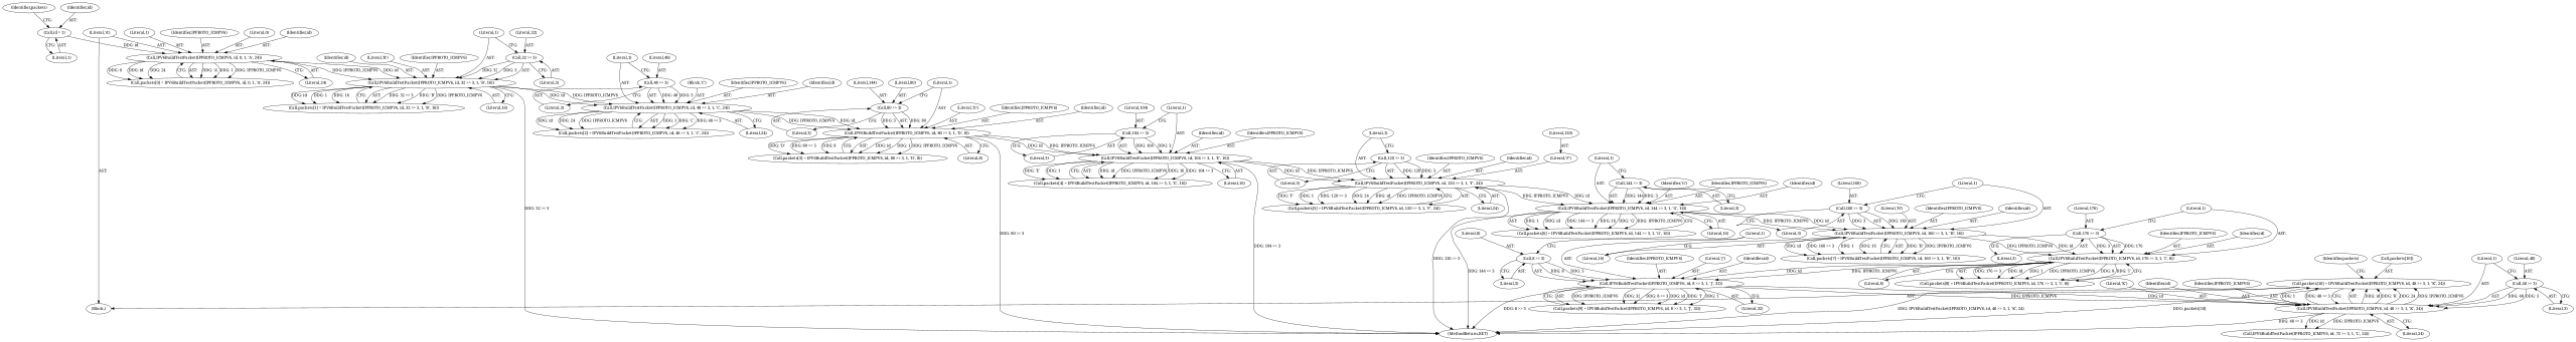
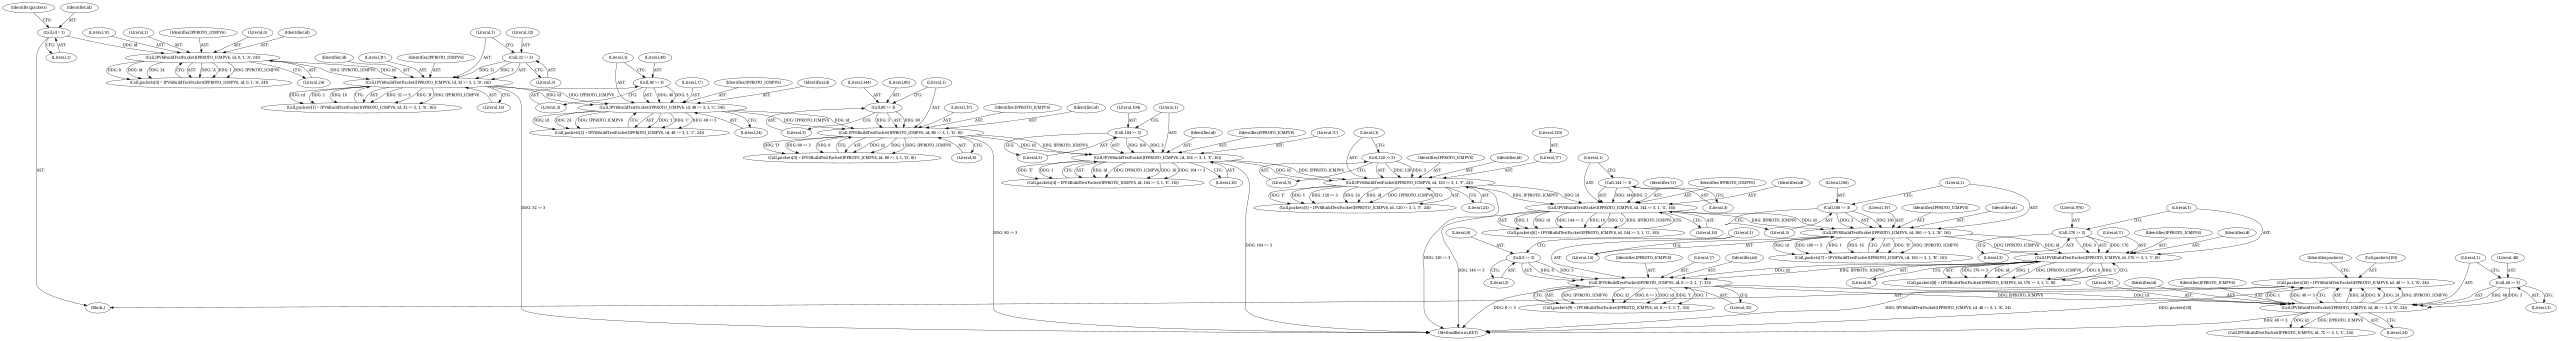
  digraph {
    fontname="Noto Serif"
    node [fontname="Noto Serif"]
    edge [fontname="Noto Serif"]
    n1 [label="(Call,packets[10] = IPV6BuildTestPacket(IPPROTO_ICMPV6, id, 48 >> 3, 1, 'K', 24))"]
    n2 [label="(Call,IPV6BuildTestPacket(IPPROTO_ICMPV6, id, 48 >> 3, 1, 'K', 24))"]
    n3 [label="(MethodReturn,RET)"]
    n4 [label="(Block,)"]
    n5 [label="(Literal,24)"]
    n6 [label="(Call,IPV6BuildTestPacket(IPPROTO_ICMPV6, id, 72 >> 3, 1, 'L', 24))"]
    n7 [label="(Call,IPV6BuildTestPacket(IPPROTO_ICMPV6, id, 8 >> 3, 1, 'J', 32))"]
    n8 [label="(Call,packets[9] = IPV6BuildTestPacket(IPPROTO_ICMPV6, id, 8 >> 3, 1, 'J', 32))"]
    n9 [label="(Literal,32)"]
    n10 [label="(Call,IPV6BuildTestPacket(IPPROTO_ICMPV6, id, 176 >> 3, 1, 'I', 8))"]
    n11 [label="(Call,packets[8] = IPV6BuildTestPacket(IPPROTO_ICMPV6, id, 176 >> 3, 1, 'I', 8))"]
    n12 [label="(Literal,8)"]
    n13 [label="(Call,IPV6BuildTestPacket(IPPROTO_ICMPV6, id, 160 >> 3, 1, 'H', 16))"]
    n14 [label="(Literal,16)"]
    n15 [label="(Call,packets[7] = IPV6BuildTestPacket(IPPROTO_ICMPV6, id, 160 >> 3, 1, 'H', 16))"]
    n16 [label="(Call,IPV6BuildTestPacket(IPPROTO_ICMPV6, id, 144 >> 3, 1, 'G', 16))"]
    n17 [label="(Literal,16)"]
    n18 [label="(Call,packets[6] = IPV6BuildTestPacket(IPPROTO_ICMPV6, id, 144 >> 3, 1, 'G', 16))"]
    n19 [label="(Call,IPV6BuildTestPacket(IPPROTO_ICMPV6, id, 120 >> 3, 1, 'F', 24))"]
    n20 [label="(Call,packets[5] = IPV6BuildTestPacket(IPPROTO_ICMPV6, id, 120 >> 3, 1, 'F', 24))"]
    n21 [label="(Literal,24)"]
    n22 [label="(Call,IPV6BuildTestPacket(IPPROTO_ICMPV6, id, 104 >> 3, 1, 'E', 16))"]
    n23 [label="(Call,packets[4] = IPV6BuildTestPacket(IPPROTO_ICMPV6, id, 104 >> 3, 1, 'E', 16))"]
    n24 [label="(Literal,16)"]
    n25 [label="(Call,IPV6BuildTestPacket(IPPROTO_ICMPV6, id, 80 >> 3, 1, 'D', 8))"]
    n26 [label="(Literal,8)"]
    n27 [label="(Call,packets[3] = IPV6BuildTestPacket(IPPROTO_ICMPV6, id, 80 >> 3, 1, 'D', 8))"]
    n28 [label="(Call,IPV6BuildTestPacket(IPPROTO_ICMPV6, id, 48 >> 3, 1, 'C', 24))"]
    n29 [label="(Literal,24)"]
    n30 [label="(Call,packets[2] = IPV6BuildTestPacket(IPPROTO_ICMPV6, id, 48 >> 3, 1, 'C', 24))"]
    n31 [label="(Call,IPV6BuildTestPacket(IPPROTO_ICMPV6, id, 32 >> 3, 1, 'B', 16))"]
    n32 [label="(Literal,16)"]
    n33 [label="(Call,packets[1] = IPV6BuildTestPacket(IPPROTO_ICMPV6, id, 32 >> 3, 1, 'B', 16))"]
    n34 [label="(Call,IPV6BuildTestPacket(IPPROTO_ICMPV6, id, 0, 1, 'A', 24))"]
    n35 [label="(Call,packets[0] = IPV6BuildTestPacket(IPPROTO_ICMPV6, id, 0, 1, 'A', 24))"]
    n36 [label="(Literal,24)"]
    n37 [label="(Call,id = 1)"]
    n38 [label="(Literal,1)"]
    n39 [label="(Call,32 >> 3)"]
    n40 [label="(Literal,3)"]
    n41 [label="(Call,48 >> 3)"]
    n42 [label="(Literal,3)"]
    n43 [label="(Call,80 >> 3)"]
    n44 [label="(Literal,3)"]
    n45 [label="(Call,104 >> 3)"]
    n46 [label="(Literal,3)"]
    n47 [label="(Call,120 >> 3)"]
    n48 [label="(Literal,3)"]
    n49 [label="(Call,144 >> 3)"]
    n50 [label="(Literal,3)"]
    n51 [label="(Call,160 >> 3)"]
    n52 [label="(Literal,3)"]
    n53 [label="(Call,176 >> 3)"]
    n54 [label="(Literal,3)"]
    n55 [label="(Call,8 >> 3)"]
    n56 [label="(Literal,3)"]
    n57 [label="(Call,48 >> 3)"]
    n58 [label="(Literal,3)"]
    n59 [label="(Literal,160)"]
    n60 [label="(Literal,1)"]
-   n61 [label="(Literal,176)"]
+   n61 [label="(Literal,976)"]
    n62 [label="(Identifier,'G')"]
    n63 [label="(Literal,1)"]
    n64 [label="(Identifier,id)"]
    n65 [label="(Literal,1)"]
    n66 [label="(Literal,1)"]
    n67 [label="(Literal,32)"]
    n68 [label="(Identifier,IPPROTO_ICMPV6)"]
    n69 [label="(Literal,'K')"]
    n70 [label="(Identifier,id)"]
    n71 [label="(Literal,1)"]
    n72 [label="(Identifier,IPPROTO_ICMPV6)"]
    n73 [label="(Identifier,IPPROTO_ICMPV6)"]
    n74 [label="(Identifier,IPPROTO_ICMPV6)"]
    n75 [label="(Identifier,id)"]
    n76 [label="(Literal,144)"]
+   n77 [label="(Literal,'I')"]
    n78 [label="(Literal,48)"]
    n79 [label="(Literal,1)"]
    n80 [label="(Literal,48)"]
-   n81 [label="(Block,'C')"]
+   n81 [label="(Literal,'C')"]
    n82 [label="(Identifier,IPPROTO_ICMPV6)"]
+   n83 [label="(Literal,'E')"]
    n84 [label="(Identifier,id)"]
    n85 [label="(Identifier,packets)"]
    n86 [label="(Literal,'H')"]
    n87 [label="(Identifier,IPPROTO_ICMPV6)"]
    n88 [label="(Literal,104)"]
    n89 [label="(Identifier,IPPROTO_ICMPV6)"]
    n90 [label="(Identifier,IPPROTO_ICMPV6)"]
    n91 [label="(Literal,1)"]
    n92 [label="(Identifier,packets)"]
    n93 [label="(Call,packets[10])"]
    n94 [label="(Identifier,IPPROTO_ICMPV6)"]
    n95 [label="(Identifier,id)"]
    n96 [label="(Literal,'J')"]
    n97 [label="(Literal,'D')"]
    n98 [label="(Identifier,id)"]
    n99 [label="(Identifier,IPPROTO_ICMPV6)"]
    n100 [label="(Literal,120)"]
    n101 [label="(Literal,'F')"]
    n102 [label="(Literal,8)"]
    n103 [label="(Literal,'A')"]
    n104 [label="(Literal,1)"]
    n105 [label="(Identifier,id)"]
    n106 [label="(Literal,1)"]
    n107 [label="(Literal,80)"]
    n108 [label="(Literal,1)"]
    n109 [label="(Literal,'B')"]
    n110 [label="(Identifier,IPPROTO_ICMPV6)"]
    n111 [label="(Identifier,id)"]
    n112 [label="(Identifier,id)"]
    n113 [label="(Literal,0)"]
    n114 [label="(Identifier,id)"]
    n115 [label="(Identifier,id)"]
    n116 [label="(Literal,1)"]
    n117 [label="(Identifier,id)"]
    n1 -> n2 [label="CFG: "]
    n1 -> n3 [label="DDG: IPV6BuildTestPacket(IPPROTO_ICMPV6, id, 48 >> 3, 1, 'K', 24)"]
    n1 -> n3 [label="DDG: packets[10]"]
    n1 -> n4 [label="AST: "]
    n2 -> n1 [label="AST: "]
    n2 -> n1 [label="DDG: id"]
    n2 -> n1 [label="DDG: 'K'"]
    n2 -> n1 [label="DDG: 24"]
    n2 -> n1 [label="DDG: IPPROTO_ICMPV6"]
    n2 -> n1 [label="DDG: 1"]
    n2 -> n1 [label="DDG: 48 >> 3"]
    n2 -> n3 [label="DDG: 48 >> 3"]
    n2 -> n5 [label="CFG: "]
    n2 -> n6 [label="DDG: IPPROTO_ICMPV6"]
    n2 -> n6 [label="DDG: id"]
    n5 -> n2 [label="AST: "]
    n7 -> n2 [label="DDG: IPPROTO_ICMPV6"]
    n7 -> n2 [label="DDG: id"]
    n7 -> n3 [label="DDG: 8 >> 3"]
    n7 -> n8 [label="AST: "]
    n7 -> n8 [label="DDG: IPPROTO_ICMPV6"]
    n7 -> n8 [label="DDG: 32"]
    n7 -> n8 [label="DDG: 8 >> 3"]
    n7 -> n8 [label="DDG: id"]
    n7 -> n8 [label="DDG: 'J'"]
    n7 -> n8 [label="DDG: 1"]
    n7 -> n9 [label="CFG: "]
    n8 -> n7 [label="CFG: "]
    n9 -> n7 [label="AST: "]
    n10 -> n7 [label="DDG: IPPROTO_ICMPV6"]
    n10 -> n7 [label="DDG: id"]
    n10 -> n11 [label="AST: "]
    n10 -> n11 [label="DDG: 176 >> 3"]
    n10 -> n11 [label="DDG: id"]
    n10 -> n11 [label="DDG: 1"]
    n10 -> n11 [label="DDG: IPPROTO_ICMPV6"]
    n10 -> n11 [label="DDG: 8"]
    n10 -> n11 [label="DDG: 'I'"]
    n10 -> n12 [label="CFG: "]
    n11 -> n10 [label="CFG: "]
    n12 -> n10 [label="AST: "]
    n13 -> n10 [label="DDG: IPPROTO_ICMPV6"]
    n13 -> n10 [label="DDG: id"]
    n13 -> n14 [label="CFG: "]
    n13 -> n15 [label="AST: "]
    n13 -> n15 [label="DDG: 'H'"]
    n13 -> n15 [label="DDG: IPPROTO_ICMPV6"]
    n13 -> n15 [label="DDG: id"]
    n13 -> n15 [label="DDG: 160 >> 3"]
    n13 -> n15 [label="DDG: 1"]
    n13 -> n15 [label="DDG: 16"]
    n14 -> n13 [label="AST: "]
    n15 -> n13 [label="CFG: "]
    n16 -> n3 [label="DDG: 144 >> 3"]
    n16 -> n13 [label="DDG: IPPROTO_ICMPV6"]
    n16 -> n13 [label="DDG: id"]
    n16 -> n17 [label="CFG: "]
    n16 -> n18 [label="AST: "]
    n16 -> n18 [label="DDG: 1"]
    n16 -> n18 [label="DDG: id"]
    n16 -> n18 [label="DDG: 144 >> 3"]
    n16 -> n18 [label="DDG: 16"]
    n16 -> n18 [label="DDG: 'G'"]
    n16 -> n18 [label="DDG: IPPROTO_ICMPV6"]
    n17 -> n16 [label="AST: "]
    n18 -> n16 [label="CFG: "]
    n19 -> n3 [label="DDG: 120 >> 3"]
    n19 -> n16 [label="DDG: IPPROTO_ICMPV6"]
    n19 -> n16 [label="DDG: id"]
    n19 -> n20 [label="AST: "]
    n19 -> n20 [label="DDG: 'F'"]
    n19 -> n20 [label="DDG: 1"]
    n19 -> n20 [label="DDG: 120 >> 3"]
    n19 -> n20 [label="DDG: 24"]
    n19 -> n20 [label="DDG: id"]
    n19 -> n20 [label="DDG: IPPROTO_ICMPV6"]
    n19 -> n21 [label="CFG: "]
    n20 -> n19 [label="CFG: "]
    n21 -> n19 [label="AST: "]
    n22 -> n3 [label="DDG: 104 >> 3"]
    n22 -> n19 [label="DDG: IPPROTO_ICMPV6"]
    n22 -> n19 [label="DDG: id"]
    n22 -> n23 [label="AST: "]
    n22 -> n23 [label="DDG: id"]
    n22 -> n23 [label="DDG: IPPROTO_ICMPV6"]
    n22 -> n23 [label="DDG: 16"]
    n22 -> n23 [label="DDG: 104 >> 3"]
    n22 -> n23 [label="DDG: 'E'"]
    n22 -> n23 [label="DDG: 1"]
    n22 -> n24 [label="CFG: "]
    n23 -> n22 [label="CFG: "]
    n24 -> n22 [label="AST: "]
    n25 -> n3 [label="DDG: 80 >> 3"]
    n25 -> n22 [label="DDG: IPPROTO_ICMPV6"]
    n25 -> n22 [label="DDG: id"]
    n25 -> n26 [label="CFG: "]
    n25 -> n27 [label="AST: "]
    n25 -> n27 [label="DDG: id"]
    n25 -> n27 [label="DDG: 1"]
    n25 -> n27 [label="DDG: IPPROTO_ICMPV6"]
    n25 -> n27 [label="DDG: 'D'"]
    n25 -> n27 [label="DDG: 80 >> 3"]
    n25 -> n27 [label="DDG: 8"]
    n26 -> n25 [label="AST: "]
    n27 -> n25 [label="CFG: "]
    n28 -> n25 [label="DDG: IPPROTO_ICMPV6"]
    n28 -> n25 [label="DDG: id"]
    n28 -> n29 [label="CFG: "]
    n28 -> n30 [label="AST: "]
    n28 -> n30 [label="DDG: 1"]
    n28 -> n30 [label="DDG: 'C'"]
    n28 -> n30 [label="DDG: 48 >> 3"]
    n28 -> n30 [label="DDG: id"]
    n28 -> n30 [label="DDG: 24"]
    n28 -> n30 [label="DDG: IPPROTO_ICMPV6"]
    n29 -> n28 [label="AST: "]
    n30 -> n28 [label="CFG: "]
    n31 -> n3 [label="DDG: 32 >> 3"]
    n31 -> n28 [label="DDG: IPPROTO_ICMPV6"]
    n31 -> n28 [label="DDG: id"]
    n31 -> n32 [label="CFG: "]
    n31 -> n33 [label="AST: "]
    n31 -> n33 [label="DDG: 32 >> 3"]
    n31 -> n33 [label="DDG: 'B'"]
    n31 -> n33 [label="DDG: IPPROTO_ICMPV6"]
    n31 -> n33 [label="DDG: id"]
    n31 -> n33 [label="DDG: 1"]
    n31 -> n33 [label="DDG: 16"]
    n32 -> n31 [label="AST: "]
    n33 -> n31 [label="CFG: "]
    n34 -> n31 [label="DDG: IPPROTO_ICMPV6"]
    n34 -> n31 [label="DDG: id"]
    n34 -> n35 [label="AST: "]
    n34 -> n35 [label="DDG: 'A'"]
    n34 -> n35 [label="DDG: 1"]
    n34 -> n35 [label="DDG: IPPROTO_ICMPV6"]
    n34 -> n35 [label="DDG: 0"]
    n34 -> n35 [label="DDG: id"]
    n34 -> n35 [label="DDG: 24"]
    n34 -> n36 [label="CFG: "]
    n35 -> n34 [label="CFG: "]
    n36 -> n34 [label="AST: "]
-   n103 -> n4 [label="AST: "]
+   n37 -> n4 [label="AST: "]
    n37 -> n34 [label="DDG: id"]
    n37 -> n38 [label="CFG: "]
    n38 -> n37 [label="AST: "]
    n39 -> n31 [label="AST: "]
    n39 -> n31 [label="DDG: 32"]
    n39 -> n31 [label="DDG: 3"]
    n39 -> n40 [label="CFG: "]
    n40 -> n39 [label="AST: "]
    n41 -> n28 [label="AST: "]
    n41 -> n28 [label="DDG: 48"]
    n41 -> n28 [label="DDG: 3"]
    n41 -> n42 [label="CFG: "]
    n42 -> n41 [label="AST: "]
    n43 -> n25 [label="AST: "]
    n43 -> n25 [label="DDG: 80"]
    n43 -> n25 [label="DDG: 3"]
    n43 -> n44 [label="CFG: "]
    n44 -> n43 [label="AST: "]
    n45 -> n22 [label="AST: "]
    n45 -> n22 [label="DDG: 104"]
    n45 -> n22 [label="DDG: 3"]
    n45 -> n46 [label="CFG: "]
    n46 -> n45 [label="AST: "]
    n47 -> n19 [label="AST: "]
    n47 -> n19 [label="DDG: 120"]
    n47 -> n19 [label="DDG: 3"]
    n47 -> n48 [label="CFG: "]
    n48 -> n47 [label="AST: "]
    n49 -> n16 [label="AST: "]
    n49 -> n16 [label="DDG: 144"]
    n49 -> n16 [label="DDG: 3"]
    n49 -> n50 [label="CFG: "]
    n50 -> n49 [label="AST: "]
    n51 -> n13 [label="AST: "]
    n51 -> n13 [label="DDG: 160"]
    n51 -> n13 [label="DDG: 3"]
    n51 -> n52 [label="CFG: "]
    n52 -> n51 [label="AST: "]
    n53 -> n10 [label="AST: "]
    n53 -> n10 [label="DDG: 176"]
    n53 -> n10 [label="DDG: 3"]
    n53 -> n54 [label="CFG: "]
    n54 -> n53 [label="AST: "]
    n55 -> n7 [label="AST: "]
    n55 -> n7 [label="DDG: 8"]
    n55 -> n7 [label="DDG: 3"]
    n55 -> n56 [label="CFG: "]
    n56 -> n55 [label="AST: "]
    n57 -> n2 [label="AST: "]
    n57 -> n2 [label="DDG: 48"]
    n57 -> n2 [label="DDG: 3"]
    n57 -> n58 [label="CFG: "]
    n58 -> n57 [label="AST: "]
    n59 -> n51 [label="AST: "]
    n60 -> n13 [label="AST: "]
    n60 -> n51 [label="CFG: "]
    n61 -> n53 [label="AST: "]
    n62 -> n16 [label="AST: "]
    n63 -> n7 [label="AST: "]
    n63 -> n55 [label="CFG: "]
    n64 -> n22 [label="AST: "]
    n65 -> n34 [label="AST: "]
    n66 -> n10 [label="AST: "]
    n66 -> n53 [label="CFG: "]
    n67 -> n39 [label="AST: "]
    n68 -> n16 [label="AST: "]
    n69 -> n2 [label="AST: "]
    n70 -> n2 [label="AST: "]
    n71 -> n28 [label="AST: "]
    n71 -> n41 [label="CFG: "]
    n72 -> n22 [label="AST: "]
    n73 -> n19 [label="AST: "]
    n74 -> n34 [label="AST: "]
    n75 -> n31 [label="AST: "]
    n76 -> n43 [label="AST: "]
+   n77 -> n10 [label="AST: "]
    n78 -> n41 [label="AST: "]
    n79 -> n16 [label="AST: "]
    n79 -> n49 [label="CFG: "]
    n80 -> n57 [label="AST: "]
    n81 -> n28 [label="AST: "]
    n82 -> n28 [label="AST: "]
+   n83 -> n22 [label="AST: "]
    n84 -> n16 [label="AST: "]
    n85 -> n1 [label="CFG: "]
    n86 -> n13 [label="AST: "]
    n87 -> n7 [label="AST: "]
    n88 -> n45 [label="AST: "]
    n89 -> n13 [label="AST: "]
    n90 -> n2 [label="AST: "]
    n91 -> n25 [label="AST: "]
    n91 -> n43 [label="CFG: "]
    n92 -> n37 [label="CFG: "]
    n93 -> n1 [label="AST: "]
    n94 -> n10 [label="AST: "]
    n95 -> n28 [label="AST: "]
    n96 -> n7 [label="AST: "]
    n97 -> n25 [label="AST: "]
    n98 -> n19 [label="AST: "]
    n99 -> n25 [label="AST: "]
    n100 -> n101 [label="AST: "]
    n101 -> n19 [label="AST: "]
    n102 -> n55 [label="AST: "]
    n103 -> n34 [label="AST: "]
    n104 -> n19 [label="AST: "]
    n104 -> n47 [label="CFG: "]
    n105 -> n7 [label="AST: "]
    n106 -> n22 [label="AST: "]
    n106 -> n45 [label="CFG: "]
    n107 -> n43 [label="AST: "]
    n108 -> n31 [label="AST: "]
    n108 -> n39 [label="CFG: "]
    n109 -> n31 [label="AST: "]
    n110 -> n31 [label="AST: "]
    n111 -> n25 [label="AST: "]
    n112 -> n10 [label="AST: "]
    n113 -> n34 [label="AST: "]
    n114 -> n34 [label="AST: "]
    n115 -> n37 [label="AST: "]
    n116 -> n2 [label="AST: "]
    n116 -> n57 [label="CFG: "]
    n117 -> n13 [label="AST: "]
  }
